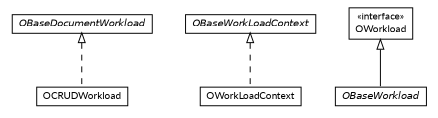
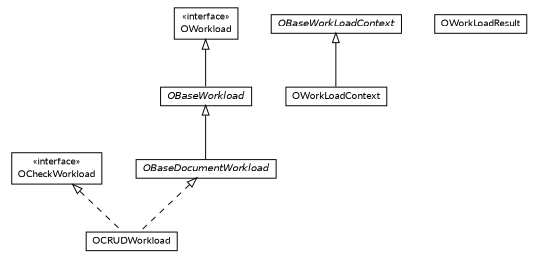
  digraph {
    fontname=Lato
    nodesep=0.25
    ranksep=0.5
    node [fontcolor=black fontname=Lato fontsize=10.0 shape=plaintext]
    edge [arrowtail=empty dir=back fontname=Lato fontsize=10 headport=p labelfontname=Helvetica labelfontsize=10 tailport=p]
    n1 [label=<<table title="com.orientechnologies.orient.stresstest.workload.OBaseDocumentWorkload" border="0" cellborder="1" cellspacing="0" cellpadding="2" port="p" href="./OBaseDocumentWorkload.html"> 		<tr><td><table border="0" cellspacing="0" cellpadding="1"> <tr><td align="center" balign="center"><font face="Helvetica-Oblique"> OBaseDocumentWorkload </font></td></tr> 		</table></td></tr> 		</table>>]
    n2 [label=<<table title="com.orientechnologies.orient.stresstest.workload.OCRUDWorkload" border="0" cellborder="1" cellspacing="0" cellpadding="2" port="p" href="./OCRUDWorkload.html"> 		<tr><td><table border="0" cellspacing="0" cellpadding="1"> <tr><td align="center" balign="center"> OCRUDWorkload </td></tr> 		</table></td></tr> 		</table>>]
    n3 [label=<<table title="com.orientechnologies.orient.stresstest.workload.OBaseDocumentWorkload.OWorkLoadContext" border="0" cellborder="1" cellspacing="0" cellpadding="2" port="p" href="./OBaseDocumentWorkload.OWorkLoadContext.html"> 		<tr><td><table border="0" cellspacing="0" cellpadding="1"> <tr><td align="center" balign="center"> OWorkLoadContext </td></tr> 		</table></td></tr> 		</table>>]
    n4 [label=<<table title="com.orientechnologies.orient.stresstest.workload.OBaseWorkload" border="0" cellborder="1" cellspacing="0" cellpadding="2" port="p" href="./OBaseWorkload.html"> 		<tr><td><table border="0" cellspacing="0" cellpadding="1"> <tr><td align="center" balign="center"><font face="Helvetica-Oblique"> OBaseWorkload </font></td></tr> 		</table></td></tr> 		</table>>]
    n5 [label=<<table title="com.orientechnologies.orient.stresstest.workload.OBaseWorkload.OBaseWorkLoadContext" border="0" cellborder="1" cellspacing="0" cellpadding="2" port="p" href="./OBaseWorkload.OBaseWorkLoadContext.html"> 		<tr><td><table border="0" cellspacing="0" cellpadding="1"> <tr><td align="center" balign="center"><font face="Helvetica-Oblique"> OBaseWorkLoadContext </font></td></tr> 		</table></td></tr> 		</table>>]
+   n6 [label=<<table title="com.orientechnologies.orient.stresstest.workload.OBaseWorkload.OWorkLoadResult" border="0" cellborder="1" cellspacing="0" cellpadding="2" port="p" href="./OBaseWorkload.OWorkLoadResult.html"> 		<tr><td><table border="0" cellspacing="0" cellpadding="1"> <tr><td align="center" balign="center"> OWorkLoadResult </td></tr> 		</table></td></tr> 		</table>>]
    n7 [label=<<table title="com.orientechnologies.orient.stresstest.workload.OWorkload" border="0" cellborder="1" cellspacing="0" cellpadding="2" port="p" href="./OWorkload.html"> 		<tr><td><table border="0" cellspacing="0" cellpadding="1"> <tr><td align="center" balign="center"> &#171;interface&#187; </td></tr> <tr><td align="center" balign="center"> OWorkload </td></tr> 		</table></td></tr> 		</table>>]
+   n8 [label=<<table title="com.orientechnologies.orient.stresstest.workload.OCheckWorkload" border="0" cellborder="1" cellspacing="0" cellpadding="2" port="p" href="./OCheckWorkload.html"> 		<tr><td><table border="0" cellspacing="0" cellpadding="1"> <tr><td align="center" balign="center"> &#171;interface&#187; </td></tr> <tr><td align="center" balign="center"> OCheckWorkload </td></tr> 		</table></td></tr> 		</table>>]
    n1 -> n2 [style=dashed]
-   n5 -> n3 [style=dashed]
+   n4 -> n1
+   n5 -> n3
    n7 -> n4 [style=solid]
+   n8 -> n2 [style=dashed]
  }
